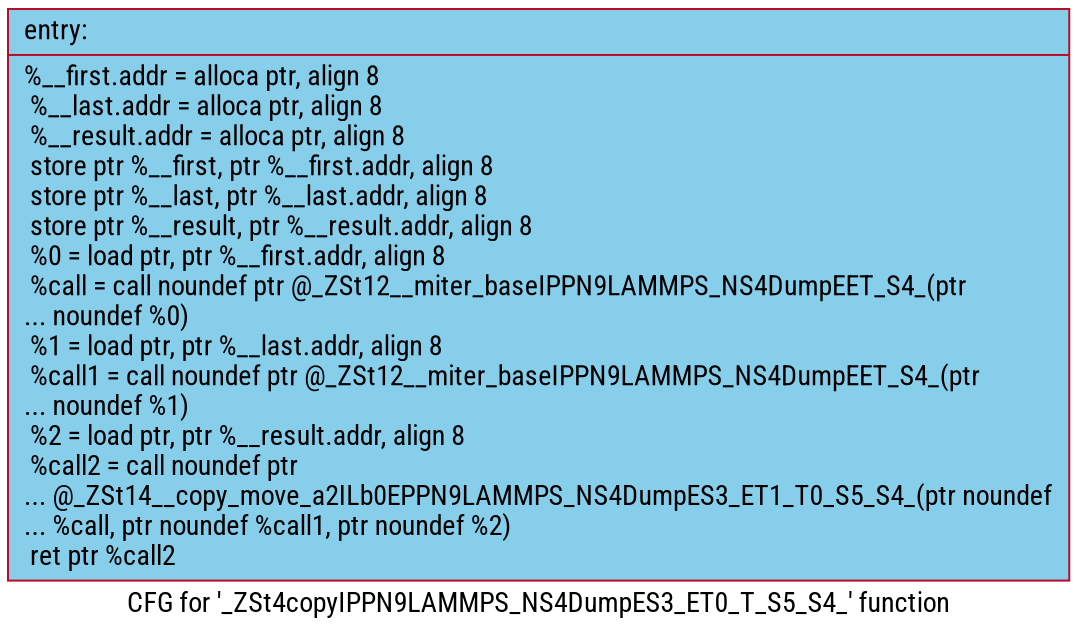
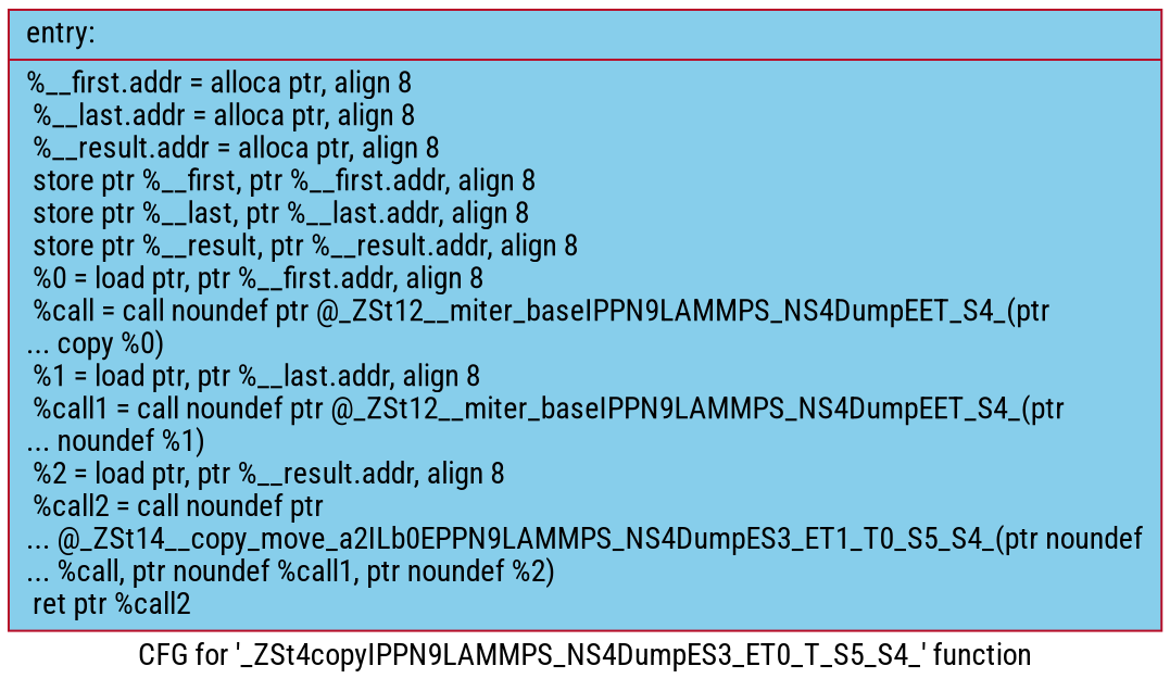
  digraph {
    label="CFG for '_ZSt4copyIPPN9LAMMPS_NS4DumpES3_ET0_T_S5_S4_' function"
    fontname="Roboto Condensed"
-   n1 [color="#b70d28ff" fillcolor=skyblue fontname="Roboto Condensed" label="{entry:\l|  %__first.addr = alloca ptr, align 8\l  %__last.addr = alloca ptr, align 8\l  %__result.addr = alloca ptr, align 8\l  store ptr %__first, ptr %__first.addr, align 8\l  store ptr %__last, ptr %__last.addr, align 8\l  store ptr %__result, ptr %__result.addr, align 8\l  %0 = load ptr, ptr %__first.addr, align 8\l  %call = call noundef ptr @_ZSt12__miter_baseIPPN9LAMMPS_NS4DumpEET_S4_(ptr\l... noundef %0)\l  %1 = load ptr, ptr %__last.addr, align 8\l  %call1 = call noundef ptr @_ZSt12__miter_baseIPPN9LAMMPS_NS4DumpEET_S4_(ptr\l... noundef %1)\l  %2 = load ptr, ptr %__result.addr, align 8\l  %call2 = call noundef ptr\l... @_ZSt14__copy_move_a2ILb0EPPN9LAMMPS_NS4DumpES3_ET1_T0_S5_S4_(ptr noundef\l... %call, ptr noundef %call1, ptr noundef %2)\l  ret ptr %call2\l}" shape=record style=filled]
+   n1 [color="#b70d28ff" fillcolor=skyblue fontname="Roboto Condensed" label="{entry:\l|  %__first.addr = alloca ptr, align 8\l  %__last.addr = alloca ptr, align 8\l  %__result.addr = alloca ptr, align 8\l  store ptr %__first, ptr %__first.addr, align 8\l  store ptr %__last, ptr %__last.addr, align 8\l  store ptr %__result, ptr %__result.addr, align 8\l  %0 = load ptr, ptr %__first.addr, align 8\l  %call = call noundef ptr @_ZSt12__miter_baseIPPN9LAMMPS_NS4DumpEET_S4_(ptr\l... copy %0)\l  %1 = load ptr, ptr %__last.addr, align 8\l  %call1 = call noundef ptr @_ZSt12__miter_baseIPPN9LAMMPS_NS4DumpEET_S4_(ptr\l... noundef %1)\l  %2 = load ptr, ptr %__result.addr, align 8\l  %call2 = call noundef ptr\l... @_ZSt14__copy_move_a2ILb0EPPN9LAMMPS_NS4DumpES3_ET1_T0_S5_S4_(ptr noundef\l... %call, ptr noundef %call1, ptr noundef %2)\l  ret ptr %call2\l}" shape=record style=filled]
  }
